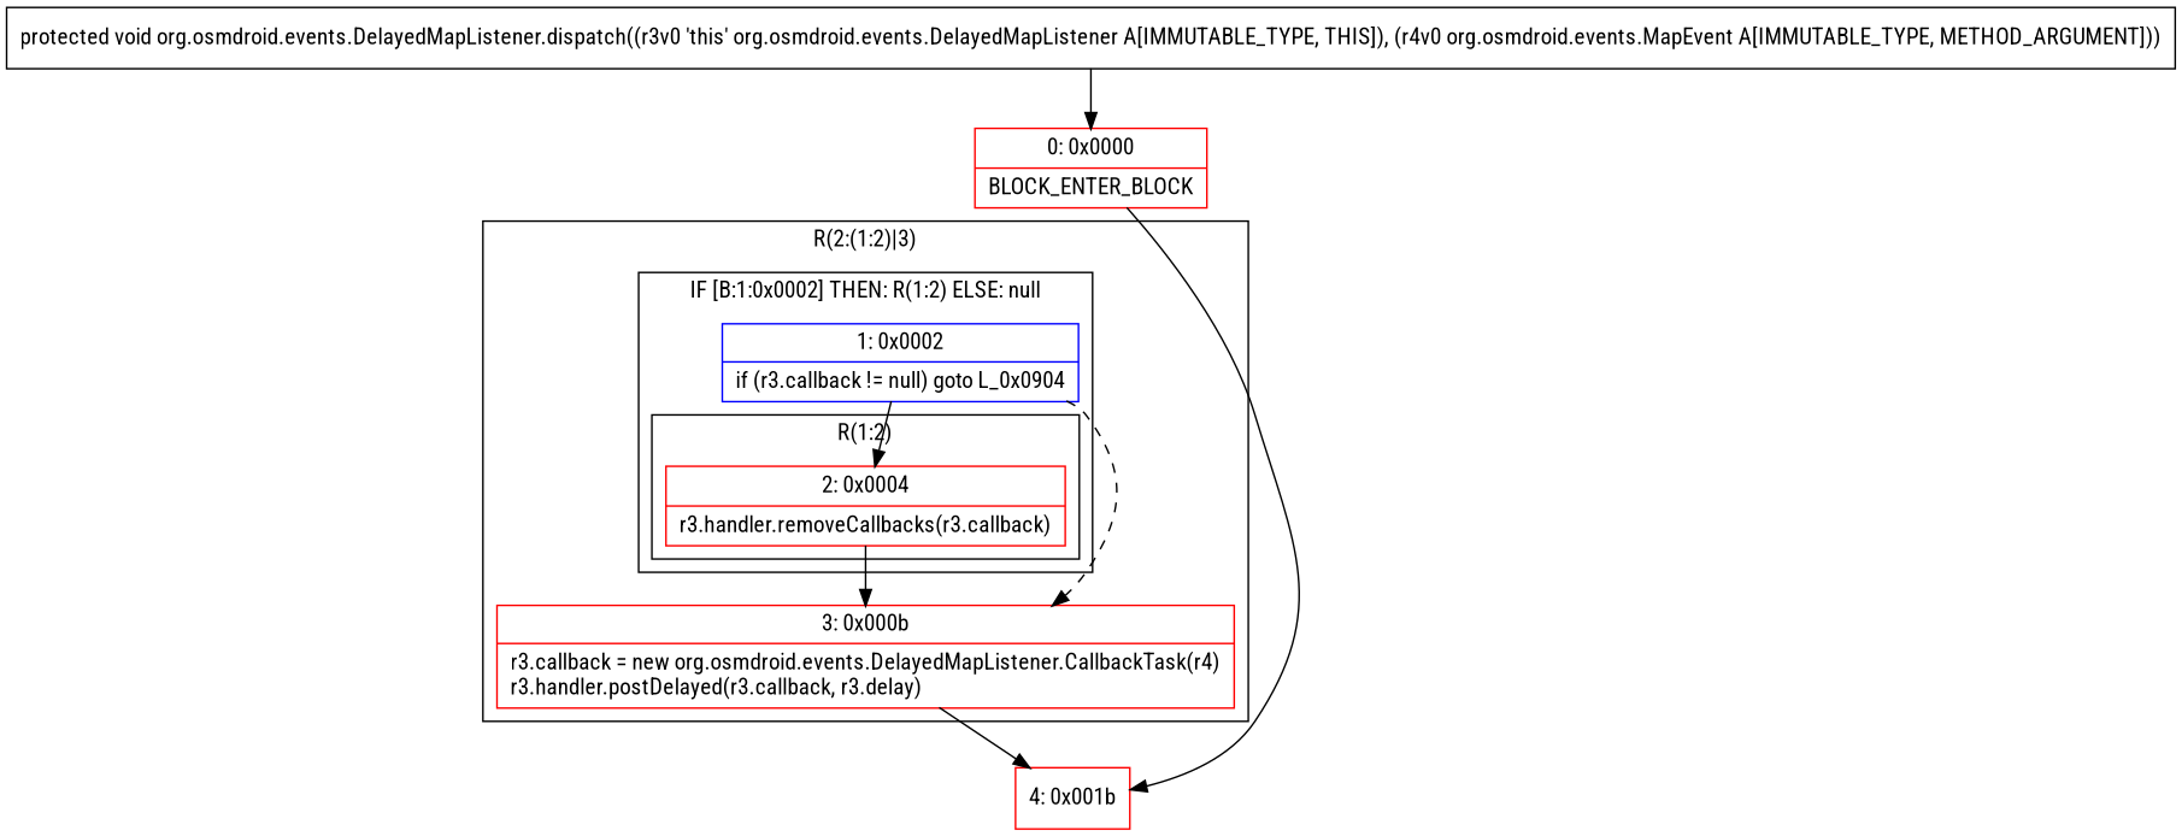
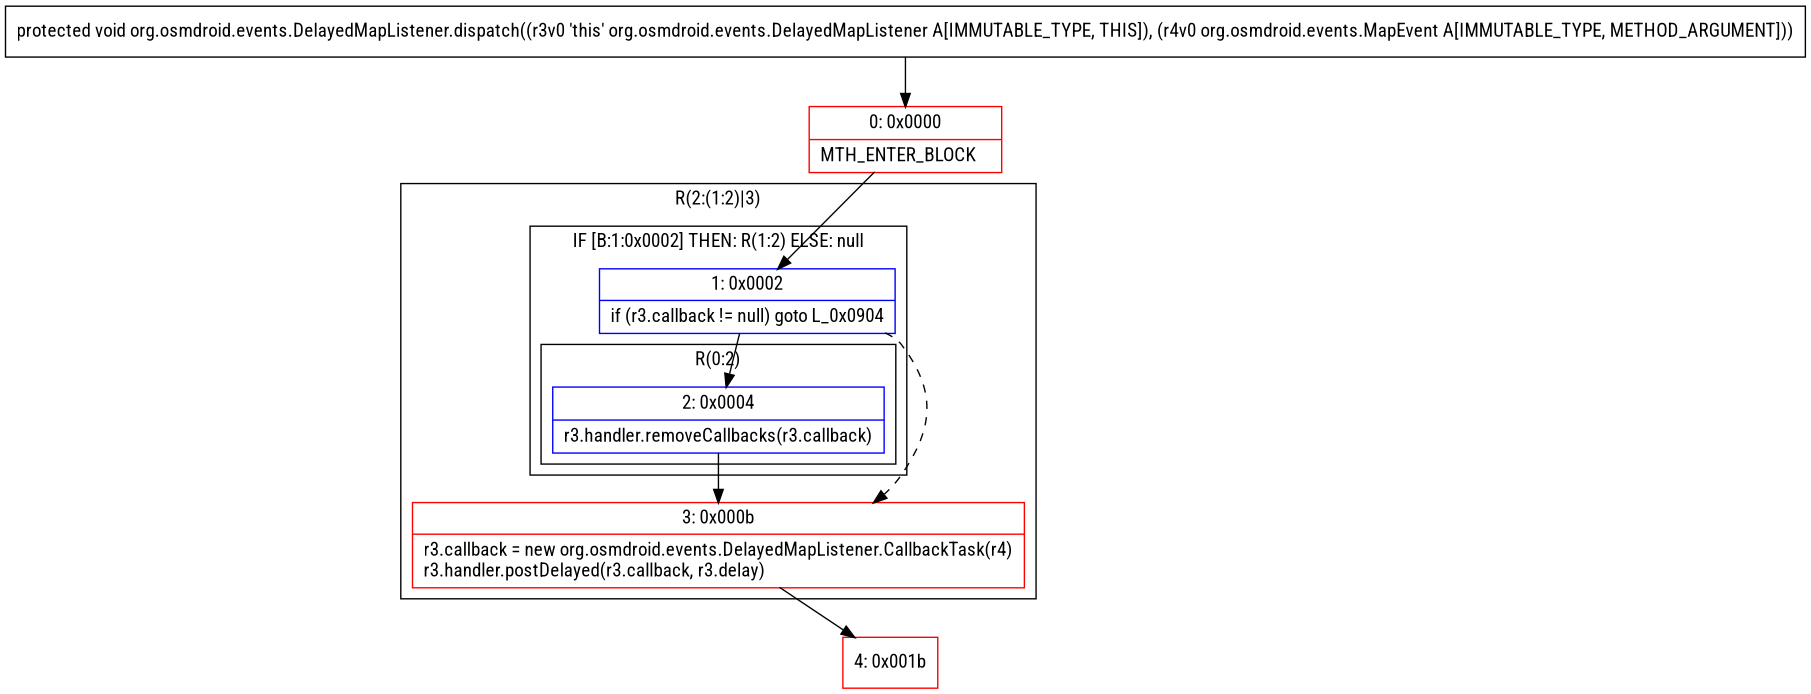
  digraph {
    fontname="Roboto Condensed"
    node [color=red fontname="Roboto Condensed" shape=record]
    edge [fontname="Roboto Condensed"]
-   n1 [label="{2\:\ 0x0004|r3.handler.removeCallbacks(r3.callback)\l}"]
+   n1 [color=blue label="{2\:\ 0x0004|r3.handler.removeCallbacks(r3.callback)\l}"]
    n2 [color=blue label="{1\:\ 0x0002|if (r3.callback != null) goto L_0x0904\l}"]
    n3 [label="{3\:\ 0x000b|r3.callback = new org.osmdroid.events.DelayedMapListener.CallbackTask(r4)\lr3.handler.postDelayed(r3.callback, r3.delay)\l}"]
    n4 [label="{4\:\ 0x001b}"]
-   n5 [label="{0\:\ 0x0000|BLOCK_ENTER_BLOCK\l}"]
+   n5 [label="{0\:\ 0x0000|MTH_ENTER_BLOCK\l}"]
    n6 [label="{protected void org.osmdroid.events.DelayedMapListener.dispatch((r3v0 'this' org.osmdroid.events.DelayedMapListener A[IMMUTABLE_TYPE, THIS]), (r4v0 org.osmdroid.events.MapEvent A[IMMUTABLE_TYPE, METHOD_ARGUMENT])) }" color=""]
    subgraph cluster_1 {
      label="R(2:(1:2)|3)"
      n3
      subgraph cluster_2 {
        label="IF [B:1:0x0002] THEN: R(1:2) ELSE: null"
        n2
        subgraph cluster_3 {
-         label="R(1:2)"
+         label="R(0:2)"
          n1
        }
      }
    }
    n1 -> n3
    n2 -> n1
    n2 -> n3 [style=dashed]
    n3 -> n4
-   n5 -> n4
+   n5 -> n2
    n6 -> n5
  }
